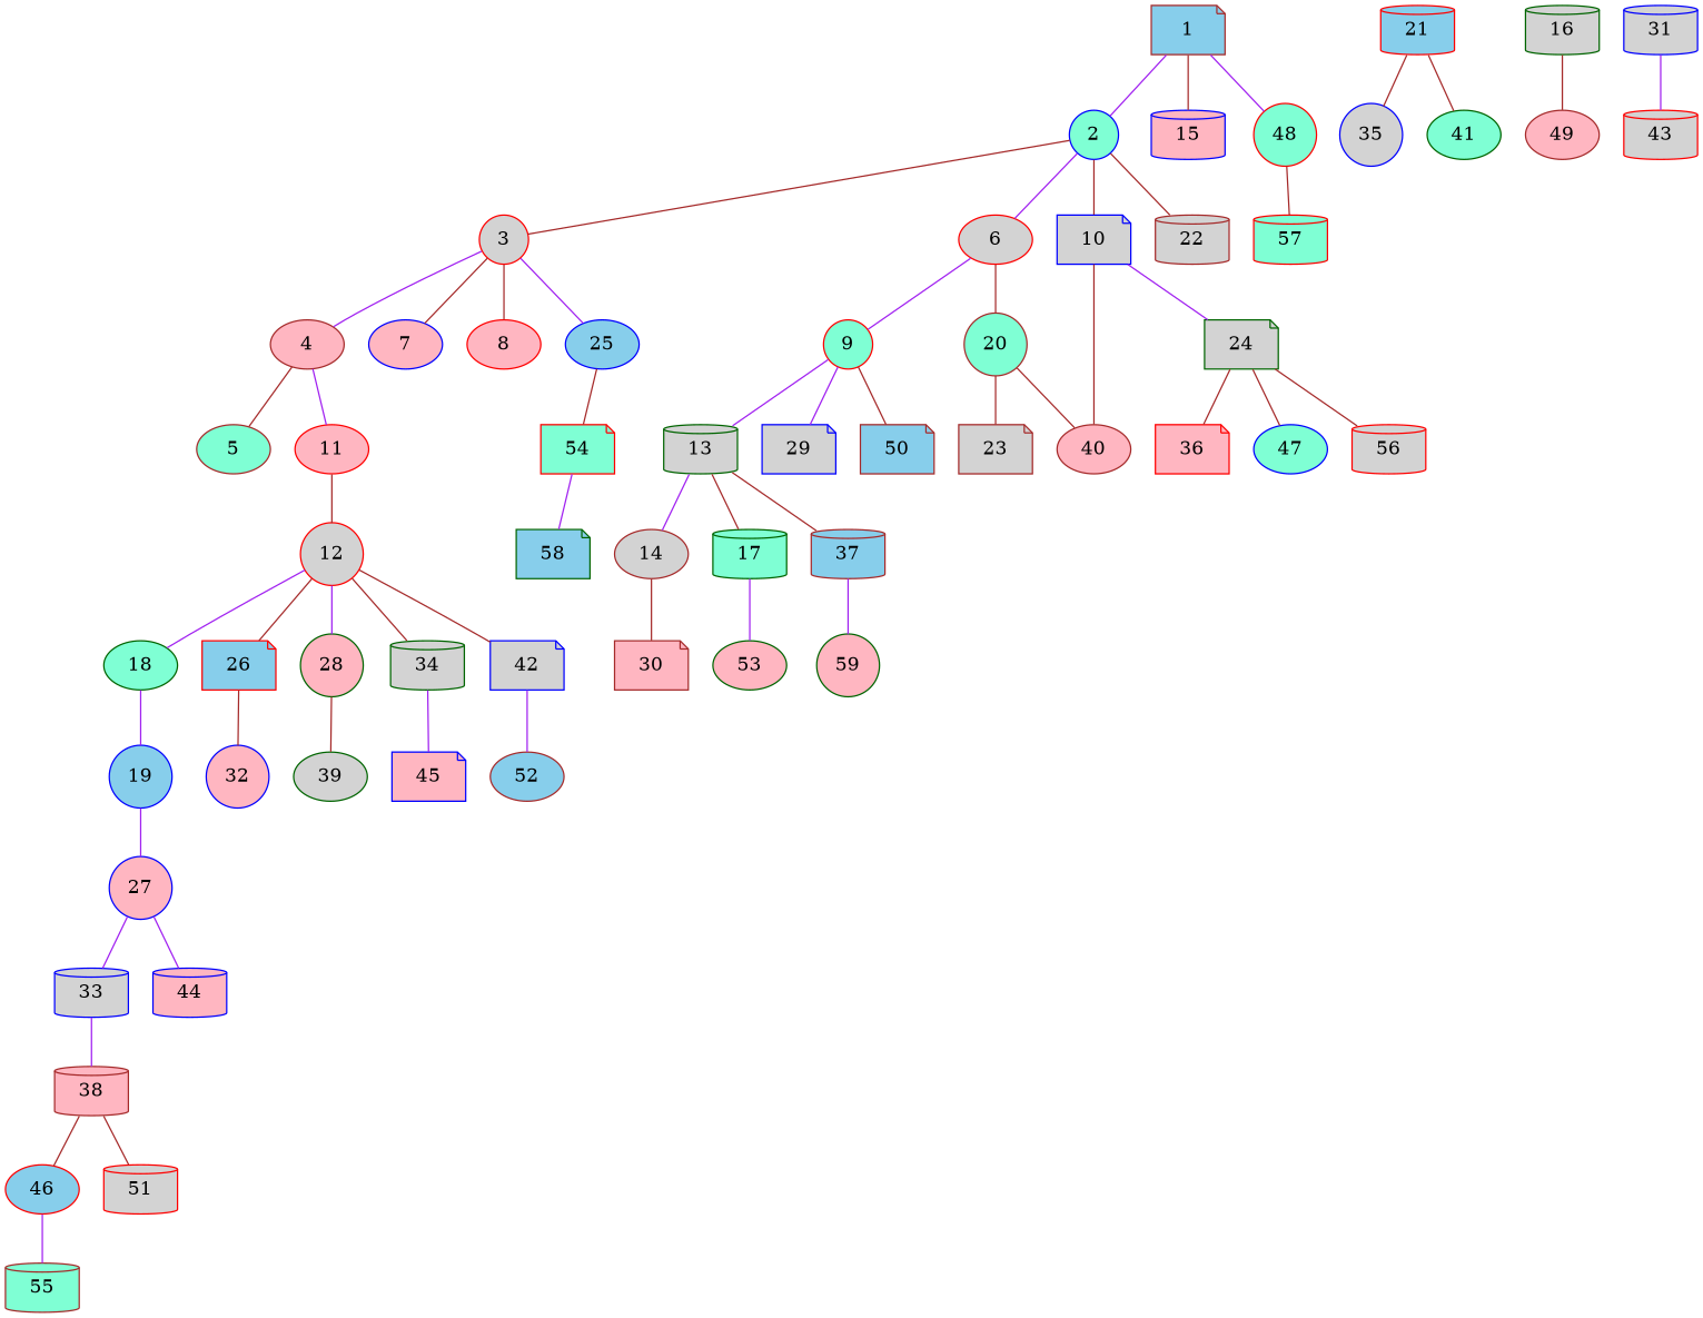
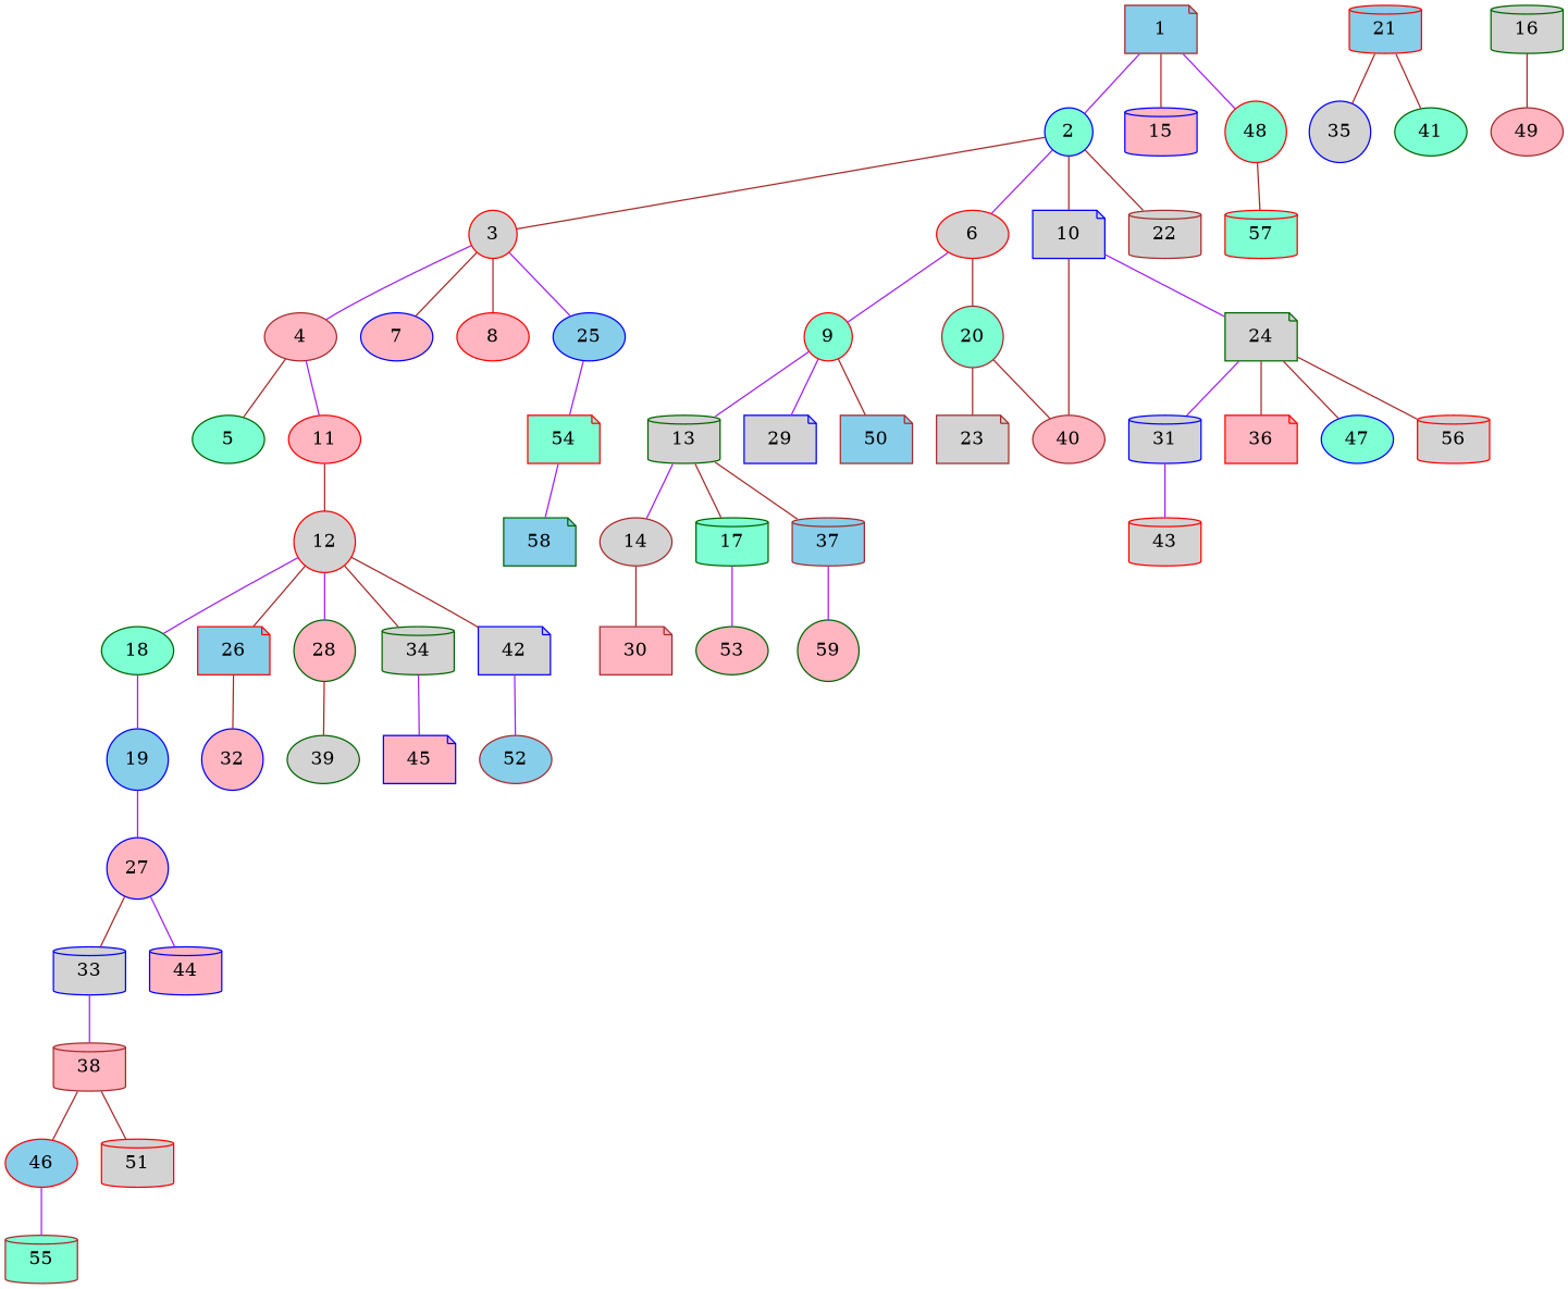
  graph {
    node [color=blue fillcolor=lightgrey shape=cylinder style=filled]
    edge [color=brown]
    1 [color=brown fillcolor=skyblue shape=note]
    2 [fillcolor=aquamarine shape=circle]
    15 [fillcolor=lightpink]
    48 [color=red fillcolor=aquamarine shape=circle]
    3 [color=red shape=circle]
    6 [color=red shape=ellipse]
    10 [shape=note]
    22 [color=brown]
    57 [color=red fillcolor=aquamarine]
    4 [color=brown fillcolor=lightpink shape=ellipse]
    7 [fillcolor=lightpink shape=ellipse]
    8 [color=red fillcolor=lightpink shape=ellipse]
    25 [fillcolor=skyblue shape=ellipse]
    9 [color=red fillcolor=aquamarine shape=circle]
    20 [color=brown fillcolor=aquamarine shape=circle]
    24 [color=darkgreen shape=note]
    40 [color=brown fillcolor=lightpink shape=ellipse]
-   5 [color=brown fillcolor=aquamarine shape=ellipse]
+   5 [color=darkgreen fillcolor=aquamarine shape=ellipse]
    11 [color=red fillcolor=lightpink shape=ellipse]
    54 [color=red fillcolor=aquamarine shape=note]
    12 [color=red shape=circle]
    13 [color=darkgreen]
    29 [shape=note]
    50 [color=brown fillcolor=skyblue shape=note]
    23 [color=brown shape=note]
    21 [color=red fillcolor=skyblue]
    35 [shape=circle]
    41 [color=darkgreen fillcolor=aquamarine shape=ellipse]
    14 [color=brown shape=ellipse]
    17 [color=darkgreen fillcolor=aquamarine]
    37 [color=brown fillcolor=skyblue]
    16 [color=darkgreen]
    49 [color=brown fillcolor=lightpink shape=ellipse]
    31
    36 [color=red fillcolor=lightpink shape=note]
    47 [fillcolor=aquamarine shape=ellipse]
    56 [color=red]
    18 [color=darkgreen fillcolor=aquamarine shape=ellipse]
    26 [color=red fillcolor=skyblue shape=note]
    28 [color=darkgreen fillcolor=lightpink shape=circle]
    34 [color=darkgreen]
    42 [shape=note]
    19 [fillcolor=skyblue shape=circle]
    32 [fillcolor=lightpink shape=circle]
    39 [color=darkgreen shape=ellipse]
    45 [fillcolor=lightpink shape=note]
    52 [color=brown fillcolor=skyblue shape=ellipse]
    30 [color=brown fillcolor=lightpink shape=note]
    53 [color=darkgreen fillcolor=lightpink shape=ellipse]
    59 [color=darkgreen fillcolor=lightpink shape=circle]
    27 [fillcolor=lightpink shape=circle]
    33
    44 [fillcolor=lightpink]
    43 [color=red]
    58 [color=darkgreen fillcolor=skyblue shape=note]
    38 [color=brown fillcolor=lightpink]
    46 [color=red fillcolor=skyblue shape=ellipse]
    51 [color=red]
    55 [color=brown fillcolor=aquamarine]
    1 -- 2 [color=purple]
    1 -- 15
    1 -- 48 [color=purple]
    2 -- 3
    2 -- 6 [color=purple]
    2 -- 10
    2 -- 22
    48 -- 57
    3 -- 4 [color=purple]
    3 -- 7
    3 -- 8
    3 -- 25 [color=purple]
    6 -- 9 [color=purple]
    6 -- 20
    10 -- 24 [color=purple]
    10 -- 40
    4 -- 5
    4 -- 11 [color=purple]
-   25 -- 54
+   25 -- 54 [color=purple]
    9 -- 13 [color=purple]
    9 -- 29 [color=purple]
    9 -- 50
    20 -- 40
    20 -- 23
+   24 -- 31 [color=purple]
    24 -- 36
    24 -- 47
    24 -- 56
    11 -- 12
    54 -- 58 [color=purple]
    12 -- 18 [color=purple]
    12 -- 26
    12 -- 28 [color=purple]
    12 -- 34
    12 -- 42
    13 -- 14 [color=purple]
    13 -- 17
    13 -- 37
    21 -- 35
    21 -- 41
    14 -- 30
    17 -- 53 [color=purple]
    37 -- 59 [color=purple]
    16 -- 49
    31 -- 43 [color=purple]
    18 -- 19 [color=purple]
    26 -- 32
    28 -- 39
    34 -- 45 [color=purple]
    42 -- 52 [color=purple]
    19 -- 27 [color=purple]
-   27 -- 33 [color=purple]
+   27 -- 33
    27 -- 44 [color=purple]
    33 -- 38 [color=purple]
    38 -- 46
    38 -- 51
    46 -- 55 [color=purple]
  }
